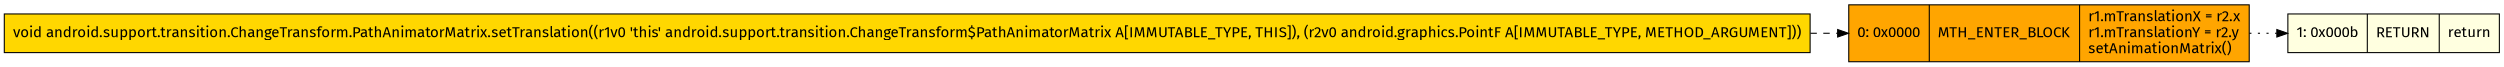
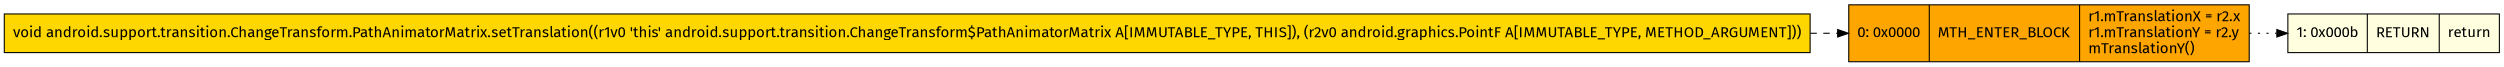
  digraph {
    rankdir=LR
    fontname="Fira Sans"
    node [shape=record style=filled fontname="Fira Sans"]
    edge [fontname="Fira Sans"]
-   n1 [label="{0\:\ 0x0000|MTH_ENTER_BLOCK\l|r1.mTranslationX = r2.x\lr1.mTranslationY = r2.y\lsetAnimationMatrix()\l}" fillcolor=orange]
+   n1 [label="{0\:\ 0x0000|MTH_ENTER_BLOCK\l|r1.mTranslationX = r2.x\lr1.mTranslationY = r2.y\lmTranslationY()\l}" fillcolor=orange]
    n2 [label="{1\:\ 0x000b|RETURN\l|return\l}" fillcolor=lightyellow]
    n3 [label="{void android.support.transition.ChangeTransform.PathAnimatorMatrix.setTranslation((r1v0 'this' android.support.transition.ChangeTransform$PathAnimatorMatrix A[IMMUTABLE_TYPE, THIS]), (r2v0 android.graphics.PointF A[IMMUTABLE_TYPE, METHOD_ARGUMENT])) }" fillcolor=gold]
    n1 -> n2 [style=dotted]
    n3 -> n1 [style=dashed]
  }
